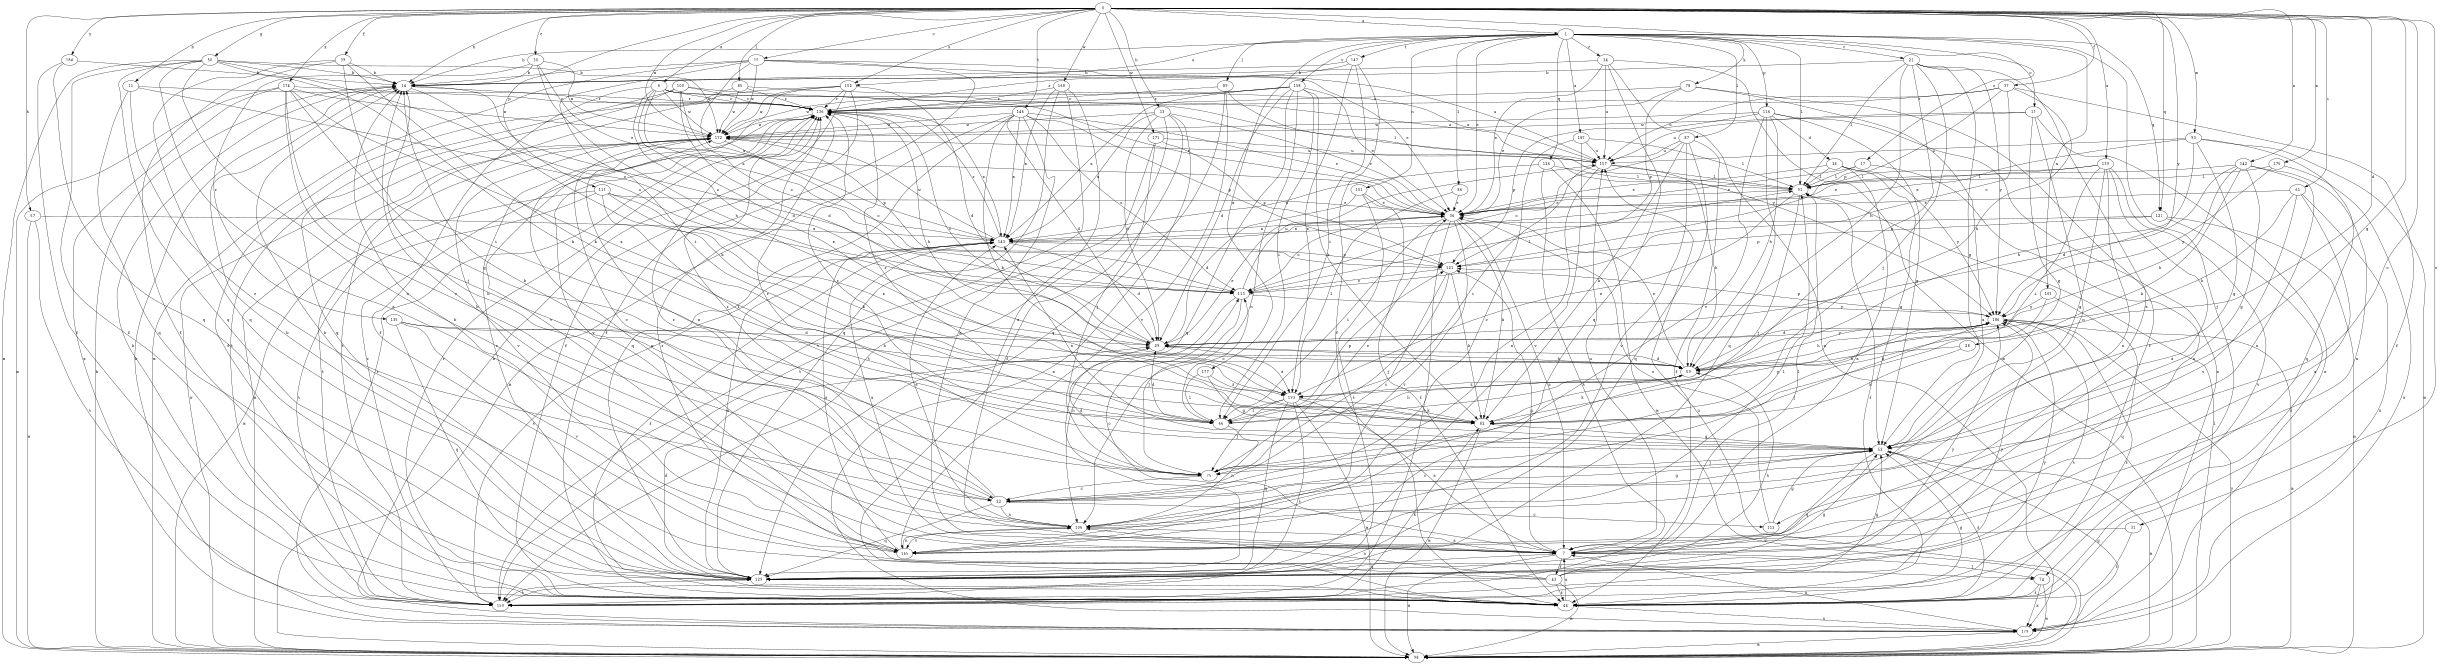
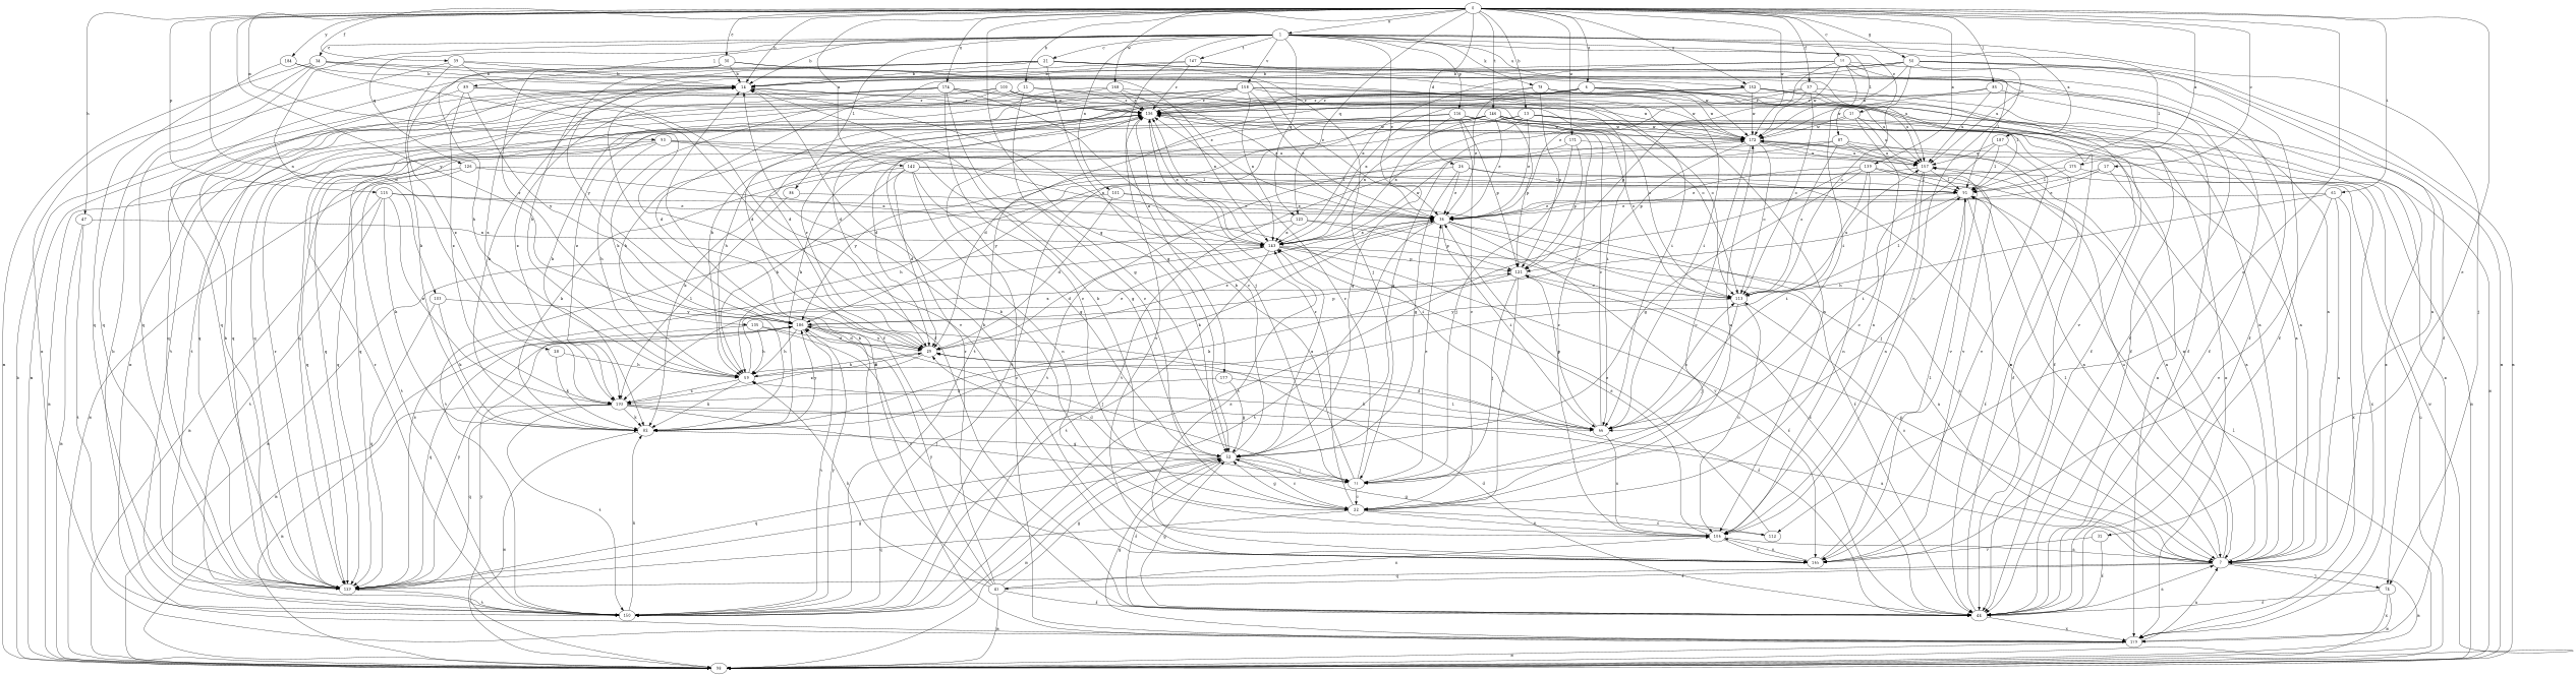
  strict digraph {
    fontname="Courier Prime"
    node [fontname="Courier Prime"]
    edge [fontname="Courier Prime"]
    0
    1
    6
    11
    13
    14
    15
    17
    26
    28
    30
    31
    37
    39
    50
    52
-   57
+   57 [label=47]
    61
    85
    93
    112
    115
    123
    139
    142
    146
    152
    168
    171
    172
    174
    175
    184
    186
    19
    21
    34
    36
    74
    78
    86
    87
    89
    91
    101
    103
    116
    126
    147
    158
    177
    187
    29
    136
    143
    157
    193
    113
    129
    22
    44
    150
    179
    82
    98
    66
    7
    59
    135
    165
    121
    106
    75
    100
    43
    0 -> 1 [label=a]
    0 -> 6 [label=a]
    0 -> 11 [label=b]
    0 -> 13 [label=b]
    0 -> 14 [label=b]
    0 -> 15 [label=c]
    0 -> 17 [label=c]
-   116 -> 26 [label=d]
+   0 -> 26 [label=d]
    0 -> 28 [label=d]
    0 -> 30 [label=e]
    0 -> 31 [label=e]
    0 -> 37 [label=f]
    0 -> 39 [label=f]
    0 -> 50 [label=g]
    0 -> 52 [label=g]
    0 -> 57 [label=h]
    0 -> 61 [label=i]
    0 -> 85 [label=l]
    0 -> 93 [label=m]
    0 -> 112 [label=o]
    0 -> 115 [label=p]
    0 -> 123 [label=q]
    0 -> 139 [label=s]
    0 -> 142 [label=s]
    0 -> 146 [label=t]
    0 -> 152 [label=u]
    0 -> 168 [label=w]
    0 -> 171 [label=w]
    0 -> 172 [label=w]
    0 -> 174 [label=x]
    0 -> 175 [label=x]
    0 -> 184 [label=y]
    0 -> 186 [label=y]
    1 -> 14 [label=b]
    1 -> 123 [label=q]
    1 -> 152 [label=u]
    1 -> 19 [label=c]
    1 -> 21 [label=c]
    1 -> 34 [label=e]
    1 -> 36 [label=e]
    1 -> 74 [label=j]
    1 -> 78 [label=k]
    1 -> 86 [label=l]
    1 -> 87 [label=l]
    1 -> 89 [label=l]
    1 -> 91 [label=l]
    1 -> 101 [label=n]
    1 -> 103 [label=n]
    1 -> 116 [label=p]
    1 -> 126 [label=q]
    1 -> 147 [label=t]
    1 -> 158 [label=v]
    1 -> 177 [label=x]
    1 -> 187 [label=z]
    6 -> 172 [label=w]
    6 -> 74 [label=f]
    6 -> 91 [label=l]
    6 -> 29 [label=d]
    6 -> 136 [label=r]
    6 -> 143 [label=s]
    6 -> 157 [label=u]
    6 -> 193 [label=z]
    11 -> 136 [label=r]
    11 -> 113 [label=o]
    11 -> 129 [label=q]
    11 -> 22 [label=c]
    13 -> 172 [label=w]
    13 -> 36 [label=e]
    13 -> 29 [label=d]
    13 -> 143 [label=s]
    13 -> 44 [label=f]
    13 -> 150 [label=t]
    13 -> 179 [label=x]
    14 -> 136 [label=r]
    14 -> 113 [label=o]
    14 -> 82 [label=k]
    15 -> 14 [label=b]
    15 -> 172 [label=w]
    15 -> 36 [label=e]
    15 -> 143 [label=s]
    15 -> 157 [label=u]
    15 -> 44 [label=f]
    15 -> 98 [label=m]
    15 -> 66 [label=i]
    17 -> 36 [label=e]
    17 -> 91 [label=l]
    17 -> 7 [label=a]
    26 -> 52 [label=g]
    26 -> 186 [label=y]
    26 -> 36 [label=e]
    26 -> 91 [label=l]
    26 -> 7 [label=a]
    28 -> 82 [label=k]
    28 -> 59 [label=h]
    30 -> 14 [label=b]
    30 -> 172 [label=w]
    30 -> 36 [label=e]
    30 -> 59 [label=h]
    30 -> 135 [label=r]
    31 -> 44 [label=f]
    31 -> 165 [label=v]
    37 -> 136 [label=r]
    37 -> 157 [label=u]
    37 -> 113 [label=o]
    37 -> 44 [label=f]
    37 -> 59 [label=h]
    37 -> 121 [label=p]
    39 -> 14 [label=b]
    39 -> 129 [label=q]
    39 -> 44 [label=f]
    39 -> 82 [label=k]
    39 -> 66 [label=i]
    50 -> 14 [label=b]
    50 -> 172 [label=w]
    50 -> 113 [label=o]
    50 -> 129 [label=q]
    50 -> 44 [label=f]
    50 -> 82 [label=k]
    50 -> 98 [label=m]
    50 -> 7 [label=a]
    50 -> 106 [label=n]
    52 -> 136 [label=r]
    52 -> 143 [label=s]
    52 -> 129 [label=q]
    52 -> 22 [label=c]
    52 -> 44 [label=f]
    52 -> 98 [label=m]
    52 -> 75 [label=j]
    57 -> 143 [label=s]
    57 -> 150 [label=t]
    57 -> 98 [label=m]
    61 -> 36 [label=e]
    61 -> 179 [label=x]
    61 -> 7 [label=a]
    61 -> 59 [label=h]
    61 -> 165 [label=v]
    85 -> 172 [label=w]
    85 -> 136 [label=r]
    85 -> 157 [label=u]
    85 -> 44 [label=f]
    93 -> 52 [label=g]
    93 -> 143 [label=s]
    93 -> 157 [label=u]
    93 -> 129 [label=q]
    93 -> 98 [label=m]
    93 -> 59 [label=h]
    112 -> 52 [label=g]
    112 -> 36 [label=e]
    115 -> 36 [label=e]
    115 -> 193 [label=z]
    115 -> 150 [label=t]
    115 -> 82 [label=k]
    115 -> 98 [label=m]
    115 -> 66 [label=i]
    123 -> 143 [label=s]
    123 -> 44 [label=f]
    123 -> 98 [label=m]
    123 -> 121 [label=p]
    139 -> 52 [label=g]
    139 -> 36 [label=e]
    139 -> 91 [label=l]
    139 -> 150 [label=t]
    139 -> 66 [label=i]
    139 -> 7 [label=a]
    139 -> 106 [label=n]
    142 -> 52 [label=g]
    142 -> 91 [label=l]
    142 -> 29 [label=d]
    142 -> 82 [label=k]
    142 -> 7 [label=a]
    142 -> 59 [label=h]
    142 -> 106 [label=n]
    146 -> 172 [label=w]
    146 -> 36 [label=e]
    146 -> 29 [label=d]
    146 -> 143 [label=s]
    146 -> 113 [label=o]
    146 -> 129 [label=q]
    146 -> 82 [label=k]
    146 -> 98 [label=m]
    146 -> 7 [label=a]
    146 -> 121 [label=p]
    152 -> 172 [label=w]
    152 -> 29 [label=d]
    152 -> 136 [label=r]
    152 -> 44 [label=f]
    152 -> 150 [label=t]
    152 -> 179 [label=x]
    152 -> 165 [label=v]
    168 -> 136 [label=r]
    168 -> 143 [label=s]
    168 -> 129 [label=q]
    168 -> 150 [label=t]
    168 -> 7 [label=a]
    171 -> 157 [label=u]
    171 -> 150 [label=t]
    171 -> 121 [label=p]
    171 -> 75 [label=j]
    172 -> 157 [label=u]
    172 -> 113 [label=o]
    172 -> 22 [label=c]
    172 -> 150 [label=t]
    172 -> 98 [label=m]
    172 -> 165 [label=v]
    172 -> 121 [label=p]
    174 -> 52 [label=g]
    174 -> 172 [label=w]
    174 -> 136 [label=r]
    174 -> 193 [label=z]
    174 -> 22 [label=c]
    174 -> 179 [label=x]
    174 -> 98 [label=m]
    174 -> 75 [label=j]
    175 -> 186 [label=y]
    175 -> 91 [label=l]
    175 -> 179 [label=x]
    184 -> 14 [label=b]
    184 -> 129 [label=q]
    184 -> 44 [label=f]
    186 -> 29 [label=d]
    186 -> 44 [label=f]
    186 -> 150 [label=t]
    186 -> 98 [label=m]
    186 -> 59 [label=h]
    186 -> 121 [label=p]
    186 -> 75 [label=j]
    19 -> 52 [label=g]
    19 -> 172 [label=w]
    19 -> 157 [label=u]
    19 -> 179 [label=x]
    19 -> 106 [label=n]
    21 -> 14 [label=b]
    21 -> 52 [label=g]
    21 -> 186 [label=y]
    21 -> 91 [label=l]
    21 -> 193 [label=z]
    21 -> 7 [label=a]
    21 -> 59 [label=h]
    21 -> 75 [label=j]
    34 -> 14 [label=b]
    34 -> 36 [label=e]
    34 -> 157 [label=u]
    34 -> 129 [label=q]
    34 -> 179 [label=x]
    34 -> 98 [label=m]
    36 -> 143 [label=s]
    36 -> 113 [label=o]
    36 -> 150 [label=t]
    36 -> 82 [label=k]
    36 -> 66 [label=i]
    36 -> 7 [label=a]
    36 -> 165 [label=v]
    74 -> 44 [label=f]
    74 -> 179 [label=x]
    74 -> 98 [label=m]
    78 -> 36 [label=e]
    78 -> 136 [label=r]
    78 -> 44 [label=f]
    78 -> 7 [label=a]
    78 -> 121 [label=p]
    86 -> 36 [label=e]
    86 -> 193 [label=l]
    87 -> 157 [label=u]
    87 -> 113 [label=o]
    87 -> 129 [label=q]
    87 -> 44 [label=f]
    87 -> 82 [label=k]
    87 -> 165 [label=v]
    89 -> 186 [label=y]
    89 -> 136 [label=r]
+   89 -> 193 [label=z]
    89 -> 129 [label=q]
    89 -> 165 [label=v]
    91 -> 36 [label=e]
    91 -> 193 [label=z]
    91 -> 44 [label=f]
    91 -> 75 [label=j]
    101 -> 36 [label=e]
    101 -> 29 [label=d]
    101 -> 44 [label=f]
    101 -> 150 [label=t]
    103 -> 186 [label=y]
    103 -> 129 [label=q]
    103 -> 82 [label=k]
    116 -> 52 [label=g]
    116 -> 172 [label=w]
    116 -> 129 [label=q]
    116 -> 22 [label=c]
    116 -> 179 [label=x]
    116 -> 59 [label=h]
    116 -> 121 [label=p]
    126 -> 91 [label=l]
    126 -> 143 [label=s]
    126 -> 150 [label=t]
    126 -> 98 [label=m]
    147 -> 14 [label=b]
    147 -> 136 [label=r]
    147 -> 193 [label=z]
    147 -> 44 [label=f]
    147 -> 66 [label=i]
    158 -> 172 [label=w]
    158 -> 36 [label=e]
    158 -> 29 [label=d]
    158 -> 136 [label=r]
    158 -> 143 [label=s]
    158 -> 129 [label=q]
    158 -> 82 [label=k]
    158 -> 66 [label=i]
    158 -> 106 [label=n]
    177 -> 52 [label=g]
    177 -> 193 [label=z]
    177 -> 66 [label=i]
    187 -> 91 [label=l]
    187 -> 157 [label=u]
    187 -> 22 [label=c]
    187 -> 165 [label=v]
    29 -> 186 [label=y]
    29 -> 36 [label=e]
    29 -> 136 [label=r]
    29 -> 193 [label=z]
    29 -> 59 [label=h]
    136 -> 172 [label=w]
    136 -> 143 [label=s]
    136 -> 59 [label=h]
    136 -> 165 [label=v]
    143 -> 172 [label=w]
    143 -> 29 [label=d]
    143 -> 136 [label=r]
    143 -> 44 [label=f]
    143 -> 150 [label=t]
    143 -> 7 [label=a]
    143 -> 121 [label=p]
    157 -> 91 [label=l]
    157 -> 66 [label=i]
    157 -> 59 [label=h]
    157 -> 106 [label=n]
    193 -> 129 [label=q]
    193 -> 150 [label=t]
    193 -> 82 [label=k]
    193 -> 98 [label=m]
    193 -> 66 [label=i]
    193 -> 7 [label=a]
    193 -> 75 [label=j]
    113 -> 186 [label=y]
    113 -> 91 [label=l]
    113 -> 157 [label=u]
    113 -> 106 [label=n]
    113 -> 75 [label=j]
    129 -> 14 [label=b]
    129 -> 52 [label=g]
    129 -> 186 [label=y]
    129 -> 136 [label=r]
    129 -> 143 [label=s]
    129 -> 150 [label=t]
    22 -> 14 [label=b]
    22 -> 52 [label=g]
    22 -> 112 [label=c]
    22 -> 172 [label=w]
    22 -> 136 [label=r]
    22 -> 129 [label=q]
    22 -> 106 [label=n]
    44 -> 52 [label=g]
    44 -> 29 [label=d]
    44 -> 136 [label=r]
    44 -> 179 [label=x]
    44 -> 7 [label=a]
    150 -> 14 [label=b]
    150 -> 186 [label=y]
    150 -> 136 [label=r]
    150 -> 82 [label=k]
    179 -> 14 [label=b]
    179 -> 52 [label=g]
    179 -> 136 [label=r]
    179 -> 98 [label=m]
    179 -> 7 [label=a]
    82 -> 52 [label=g]
    82 -> 186 [label=y]
    82 -> 98 [label=m]
    98 -> 14 [label=b]
    98 -> 172 [label=w]
    98 -> 186 [label=y]
    98 -> 91 [label=l]
    98 -> 157 [label=u]
    66 -> 29 [label=d]
    66 -> 136 [label=r]
    66 -> 113 [label=o]
    66 -> 59 [label=h]
    66 -> 121 [label=p]
    66 -> 106 [label=n]
    7 -> 172 [label=w]
    7 -> 74 [label=j]
    7 -> 91 [label=l]
    7 -> 157 [label=u]
    7 -> 113 [label=o]
    7 -> 129 [label=q]
    7 -> 98 [label=m]
    7 -> 121 [label=p]
    7 -> 43 [label=f]
    59 -> 36 [label=e]
    59 -> 29 [label=d]
    59 -> 193 [label=z]
    59 -> 82 [label=k]
    135 -> 29 [label=d]
    135 -> 129 [label=q]
    135 -> 59 [label=h]
    135 -> 165 [label=v]
    165 -> 14 [label=b]
    165 -> 91 [label=l]
    165 -> 143 [label=s]
    165 -> 106 [label=n]
    121 -> 113 [label=o]
    121 -> 22 [label=c]
    121 -> 82 [label=k]
    121 -> 75 [label=j]
    106 -> 14 [label=b]
    106 -> 136 [label=r]
    106 -> 143 [label=s]
    106 -> 7 [label=a]
    106 -> 165 [label=v]
    75 -> 14 [label=b]
    75 -> 36 [label=e]
    75 -> 29 [label=d]
    75 -> 136 [label=r]
    75 -> 22 [label=c]
    100 -> 36 [label=e]
    100 -> 29 [label=d]
    100 -> 136 [label=r]
    100 -> 113 [label=o]
    100 -> 129 [label=q]
    100 -> 150 [label=t]
    43 -> 14 [label=b]
    43 -> 52 [label=g]
    43 -> 186 [label=y]
    43 -> 136 [label=r]
    43 -> 44 [label=f]
    43 -> 98 [label=m]
    43 -> 59 [label=h]
    43 -> 106 [label=n]
  }
